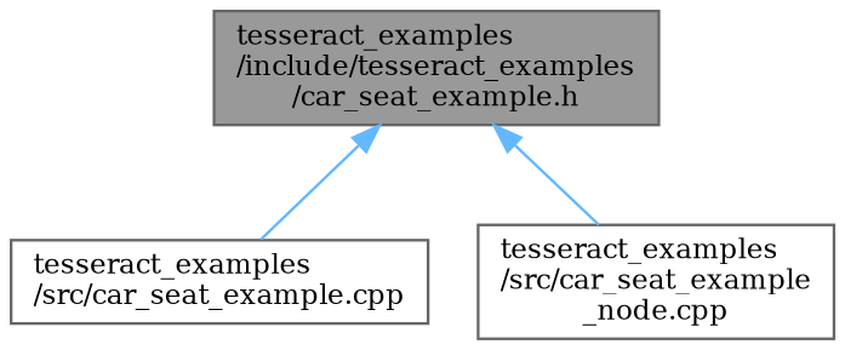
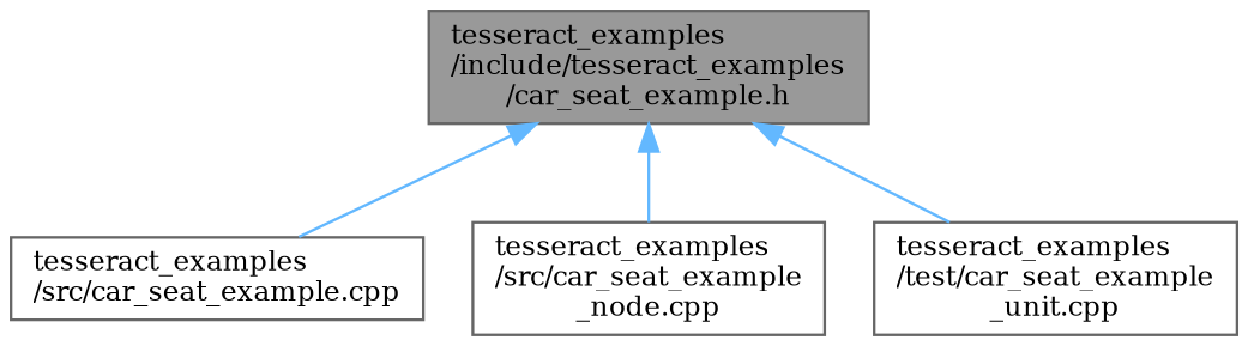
  digraph {
    fontname="DejaVu Serif"
    node [color=grey40 fillcolor=white fontname="DejaVu Serif" fontsize=10 shape=box style=filled]
    edge [color=steelblue1 dir=back fontname="DejaVu Serif" fontsize=10 labelfontname=Helvetica labelfontsize=10 style=solid]
    n1 [color=gray40 fillcolor=grey60 fontcolor=black height=0.2 label="tesseract_examples\l/include/tesseract_examples\l/car_seat_example.h" width=0.4]
    n2 [height=0.2 label="tesseract_examples\l/src/car_seat_example.cpp" width=0.4]
    n3 [height=0.2 label="tesseract_examples\l/src/car_seat_example\l_node.cpp" width=0.4]
+   n4 [height=0.2 label="tesseract_examples\l/test/car_seat_example\l_unit.cpp" width=0.4]
    n1 -> n2
    n1 -> n3
+   n1 -> n4
  }
